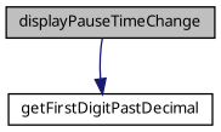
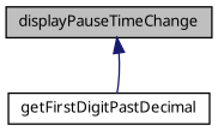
  digraph {
    rankdir=TB
    fontname="Noto Sans"
    node [color=black fontname="Noto Sans" fontsize=10 shape=record style=filled]
    n1 [fillcolor=grey75 fontcolor=black height=0.2 label=displayPauseTimeChange width=0.4]
    n2 [fillcolor=white height=0.2 label=getFirstDigitPastDecimal width=0.4]
-   n1 -> n2 [color=midnightblue fontname="Noto Sans" fontsize=10 labelfontname=Helvetica labelfontsize=10 style=solid]
+   n2 -> n1 [color=midnightblue fontname="Noto Sans" fontsize=10 labelfontname=Helvetica labelfontsize=10 style=solid]
  }
